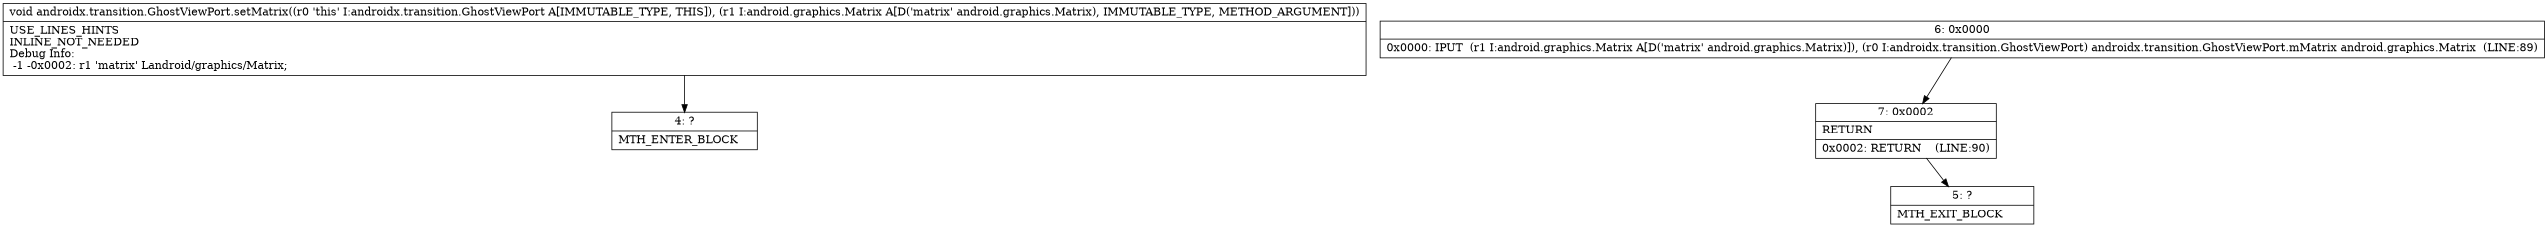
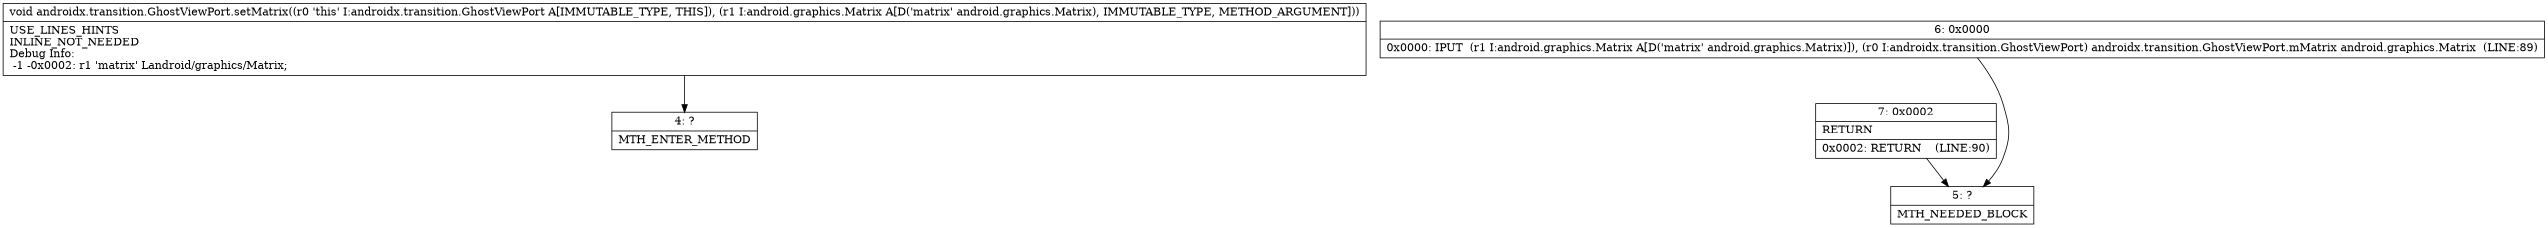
  digraph {
    node [shape=record]
-   n1 [label="{4\:\ ?|MTH_ENTER_BLOCK\l}"]
+   n1 [label="{4\:\ ?|MTH_ENTER_METHOD\l}"]
    n2 [label="{6\:\ 0x0000|0x0000: IPUT  (r1 I:android.graphics.Matrix A[D('matrix' android.graphics.Matrix)]), (r0 I:androidx.transition.GhostViewPort) androidx.transition.GhostViewPort.mMatrix android.graphics.Matrix  (LINE:89)\l}"]
    n3 [label="{7\:\ 0x0002|RETURN\l|0x0002: RETURN    (LINE:90)\l}"]
-   n4 [label="{5\:\ ?|MTH_EXIT_BLOCK\l}"]
+   n4 [label="{5\:\ ?|MTH_NEEDED_BLOCK\l}"]
    n5 [label="{void androidx.transition.GhostViewPort.setMatrix((r0 'this' I:androidx.transition.GhostViewPort A[IMMUTABLE_TYPE, THIS]), (r1 I:android.graphics.Matrix A[D('matrix' android.graphics.Matrix), IMMUTABLE_TYPE, METHOD_ARGUMENT]))  | USE_LINES_HINTS\lINLINE_NOT_NEEDED\lDebug Info:\l  \-1 \-0x0002: r1 'matrix' Landroid\/graphics\/Matrix;\l}"]
-   n2 -> n3
+   n2 -> n4
    n3 -> n4
    n5 -> n1
  }
